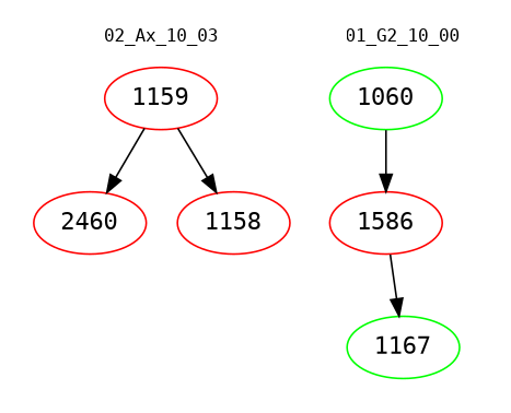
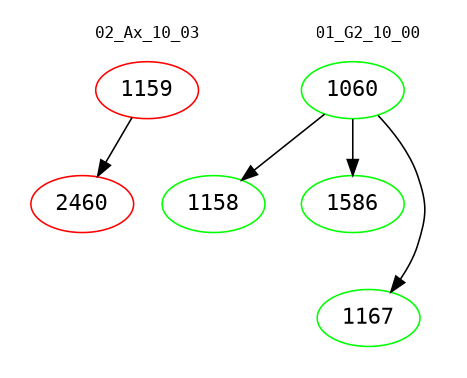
  digraph {
    fontname="DejaVu Sans Mono"
    node [color=red fontname="DejaVu Sans Mono"]
    edge [color=black fontname="DejaVu Sans Mono"]
    n1 [label=1159]
-   n2 [label=1158]
+   n2 [color=green label=1158]
    n3 [label=2460]
    n4 [color=green label=1060]
-   n5 [label=1586]
+   n5 [color=green label=1586]
    n6 [color=green label=1167]
    subgraph cluster_1 {
      color=white
      fontsize=10
      label="02_Ax_10_03"
      n1
      n2
      n3
    }
    subgraph cluster_2 {
      color=white
      fontsize=10
      label="01_G2_10_00"
      n4
      n5
      n6
    }
-   n1 -> n2
+   n4 -> n2
    n1 -> n3
    n4 -> n5
-   n5 -> n6
+   n4 -> n6
  }
